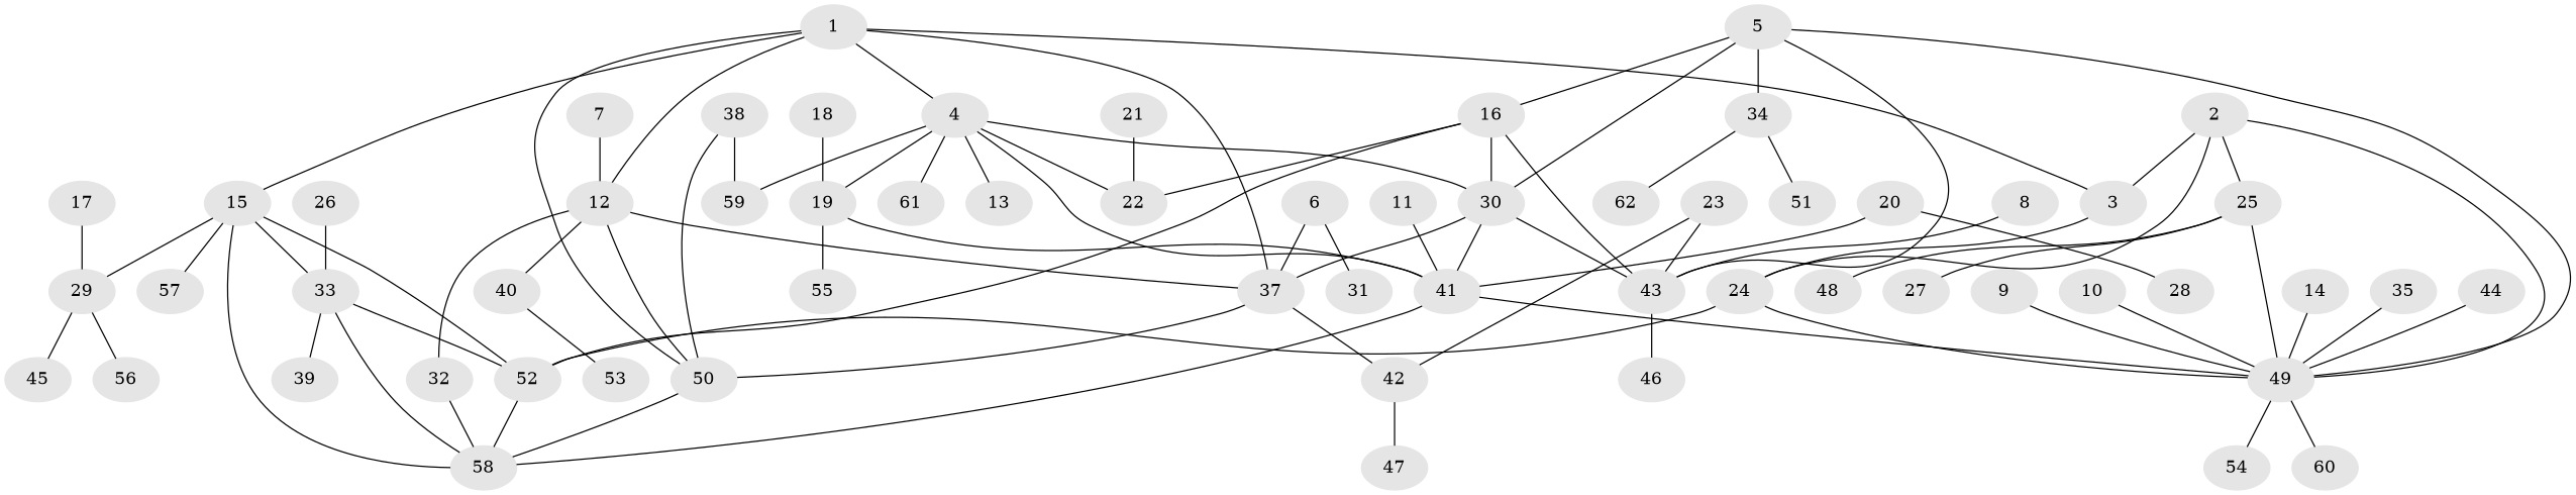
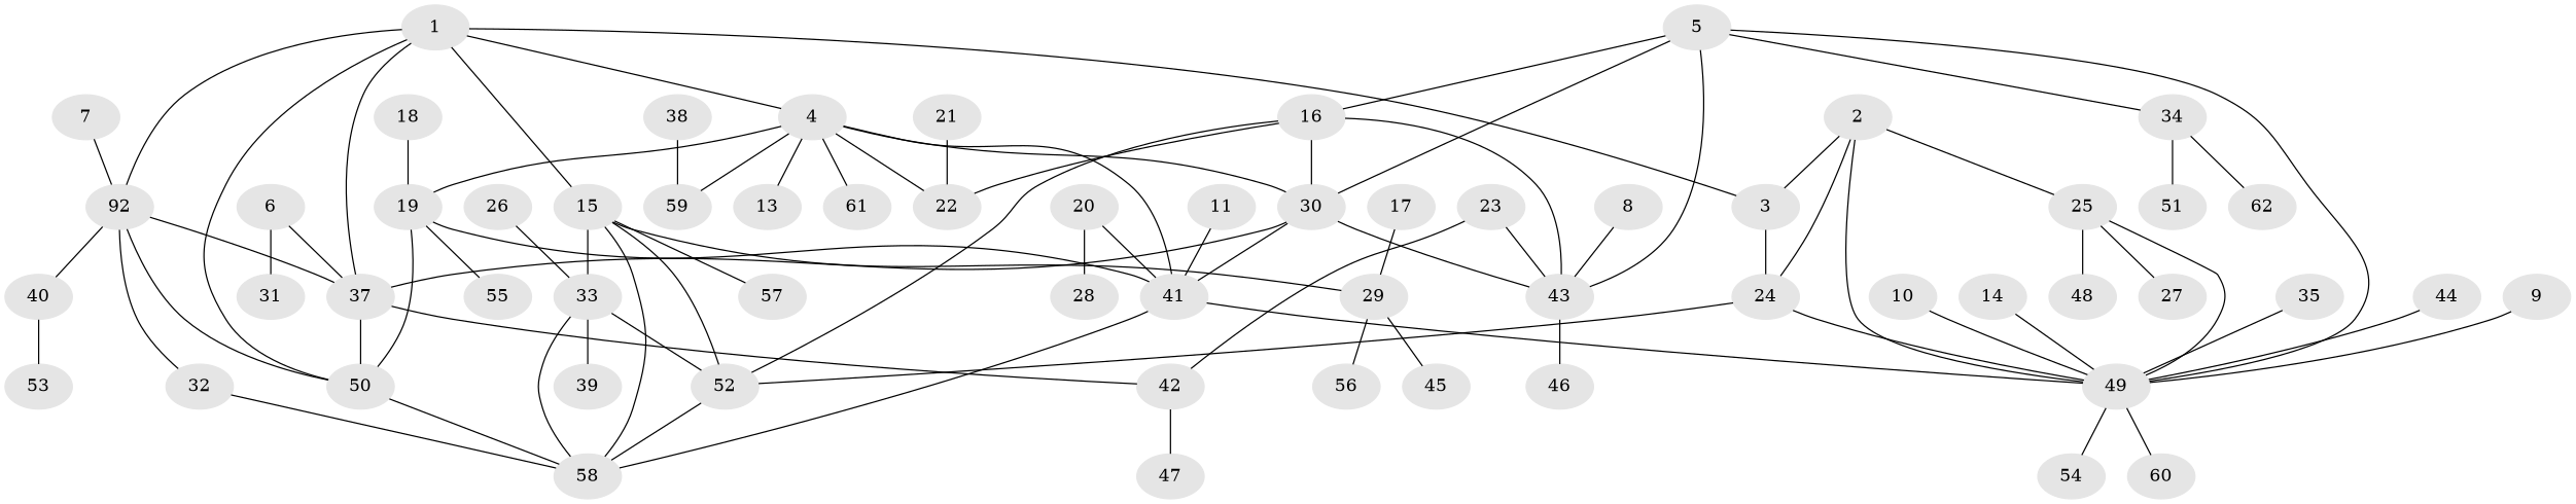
  graph {
    node [color=gray90 style=filled]
    edge [weight=1.0]
    1
    3
    4
-   12
+   12 [label=92]
    15
    37
    50
    24
    13
    19
    22
    30
    41
    59
    61
    32
    40
    29
    33
    52
    57
    58
    42
    2
    25
    49
    27
    48
    54
    60
    55
    43
    5
    16
    34
    51
    62
    46
    6
    31
    7
    8
    9
    10
    11
    53
    14
    45
    56
    39
    17
    18
    20
    28
    21
    23
    47
    26
    35
    38
    44
    1 -- 3
    1 -- 4
    1 -- 12
    1 -- 15
    1 -- 37
    1 -- 50
    3 -- 24
    4 -- 13
    4 -- 19 [weight=2.0]
    4 -- 22
    4 -- 30
    4 -- 41 [weight=2.0]
    4 -- 59
    4 -- 61
    12 -- 37
    12 -- 50
    12 -- 32
    12 -- 40
    15 -- 29
    15 -- 33
    15 -- 52
    15 -- 57
    15 -- 58
    37 -- 50
    37 -- 42
    50 -- 58
    24 -- 52
    24 -- 49
    19 -- 41
    19 -- 55
    30 -- 37
    30 -- 41
    30 -- 43
    41 -- 58
    41 -- 49
    32 -- 58
    40 -- 53
    29 -- 45
    29 -- 56
    33 -- 52
    33 -- 58
    33 -- 39
    52 -- 58
    42 -- 47
    2 -- 3
    2 -- 24
    2 -- 25
    2 -- 49
    25 -- 49
    25 -- 27
    25 -- 48
    49 -- 54
    49 -- 60
    43 -- 46
    5 -- 30
    5 -- 49
    5 -- 43
    5 -- 16
    5 -- 34
    16 -- 22
    16 -- 30
    16 -- 52
    16 -- 43
    34 -- 51
    34 -- 62
    6 -- 37
    6 -- 31
    7 -- 12
    8 -- 43
    9 -- 49
    10 -- 49
    11 -- 41
    14 -- 49
    17 -- 29
    18 -- 19
    20 -- 41
    20 -- 28
    21 -- 22
    23 -- 42
    23 -- 43
    26 -- 33
    35 -- 49
-   38 -- 50
+   19 -- 50
    38 -- 59
    44 -- 49
  }
